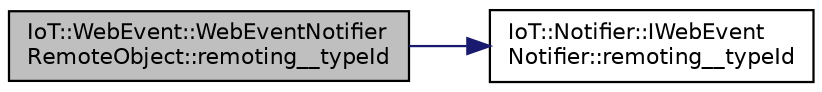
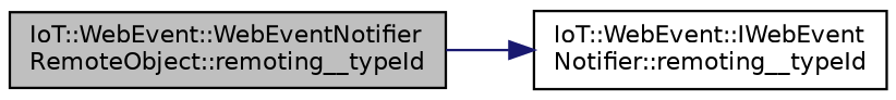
  digraph {
    rankdir=LR
    node [color=black fontname=Helvetica fontsize=10 shape=record style=filled]
    n1 [fillcolor=grey75 fontcolor=black height=0.2 label="IoT::WebEvent::WebEventNotifier\lRemoteObject::remoting__typeId" width=0.4]
-   n2 [fillcolor=white height=0.2 label="IoT::Notifier::IWebEvent\lNotifier::remoting__typeId" width=0.4]
+   n2 [fillcolor=white height=0.2 label="IoT::WebEvent::IWebEvent\lNotifier::remoting__typeId" width=0.4]
    n1 -> n2 [color=midnightblue fontname=Helvetica fontsize=10 labelfontname=Helvetica labelfontsize=10 style=solid]
  }
